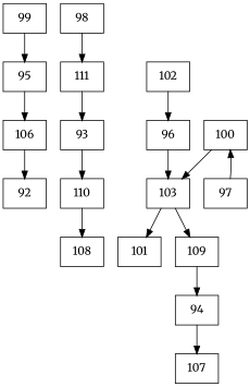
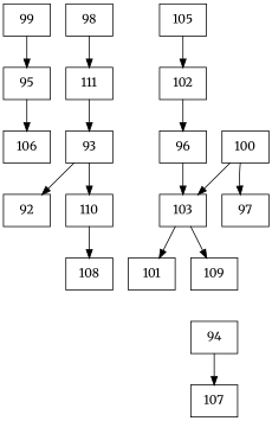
  digraph {
    fontname=Merriweather
    node [fontname=Merriweather shape=record]
    edge [fontname=Merriweather]
    n1 [label="{99}"]
    n2 [label="{95}"]
    n3 [label="{106}"]
    n4 [label="{92}"]
    n5 [label="{98}"]
    n6 [label="{111}"]
    n7 [label="{93}"]
    n8 [label="{110}"]
    n9 [label="{108}"]
+   n10 [label="{105}"]
    n11 [label="{102}"]
    n12 [label="{96}"]
    n13 [label="{103}"]
    n14 [label="{97}"]
    n15 [label="{100}"]
    n16 [label="{101}"]
    n17 [label="{109}"]
    n18 [label="{94}"]
    n19 [label="{107}"]
    n1 -> n2
    n2 -> n3
-   n3 -> n4
+   n7 -> n4
    n5 -> n6
    n6 -> n7
    n7 -> n8
    n8 -> n9
+   n10 -> n11
    n11 -> n12
    n12 -> n13
    n13 -> n16
    n13 -> n17
-   n14 -> n15
+   n15 -> n14
    n15 -> n13
-   n17 -> n18
    n18 -> n19
  }
